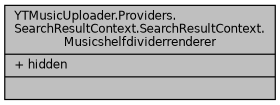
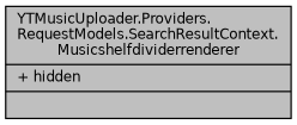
  digraph {
-   n1 [color=black fillcolor=grey75 fontcolor=black fontname=Helvetica fontsize=10 height=0.2 label="{YTMusicUploader.Providers.\lSearchResultContext.SearchResultContext.\lMusicshelfdividerrenderer\n|+ hidden\l|}" shape=record style=filled width=0.4]
+   n1 [color=black fillcolor=grey75 fontcolor=black fontname=Helvetica fontsize=10 height=0.2 label="{YTMusicUploader.Providers.\lRequestModels.SearchResultContext.\lMusicshelfdividerrenderer\n|+ hidden\l|}" shape=record style=filled width=0.4]
  }
